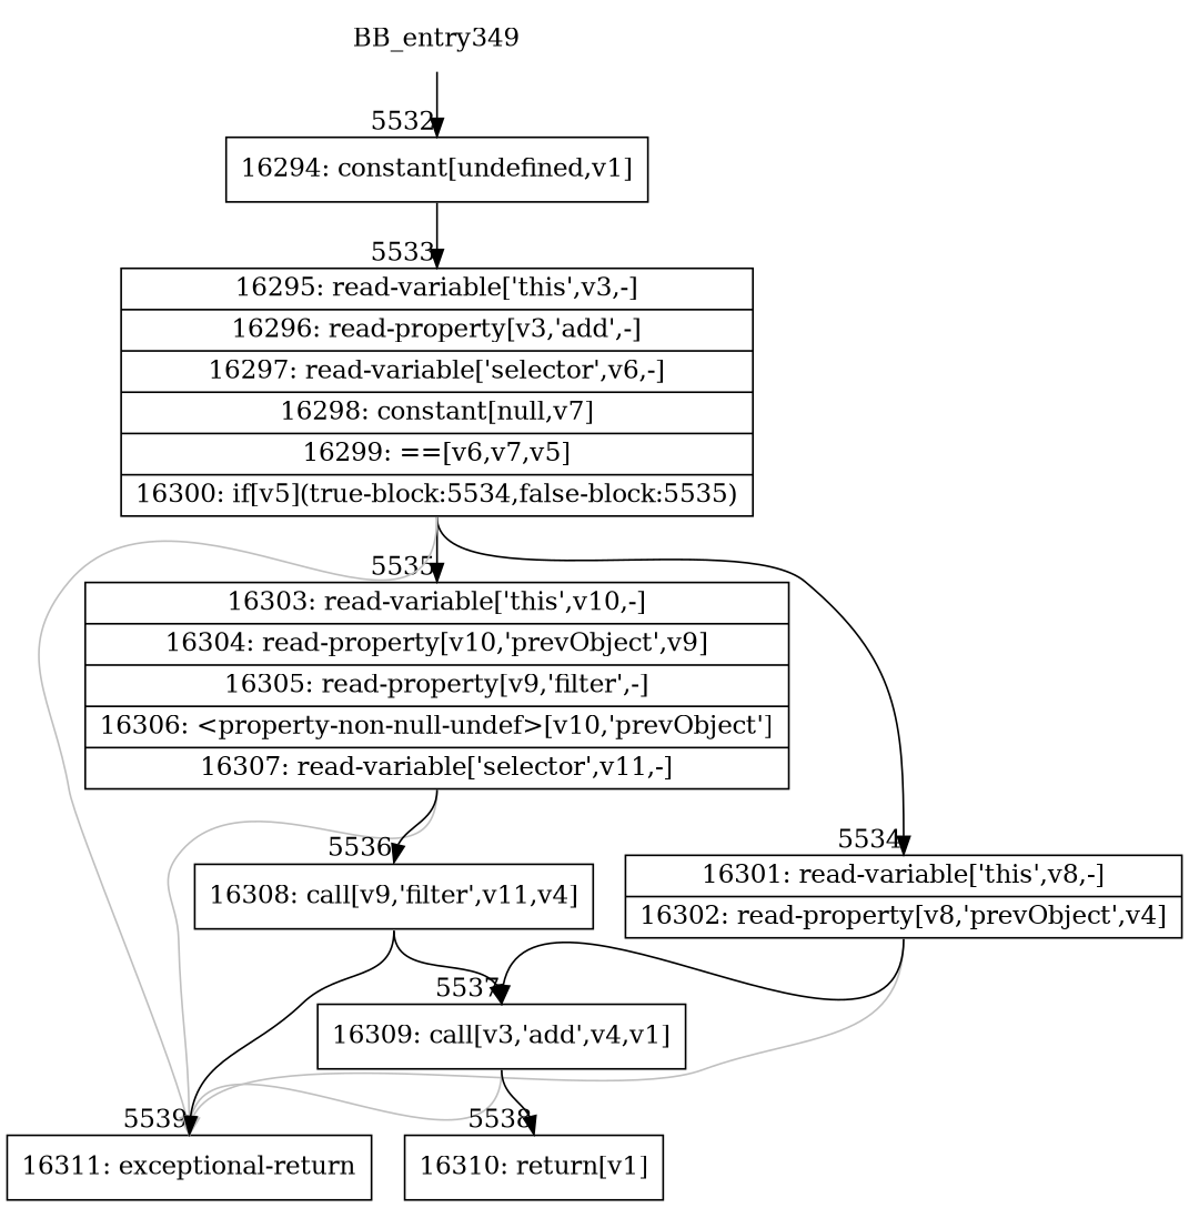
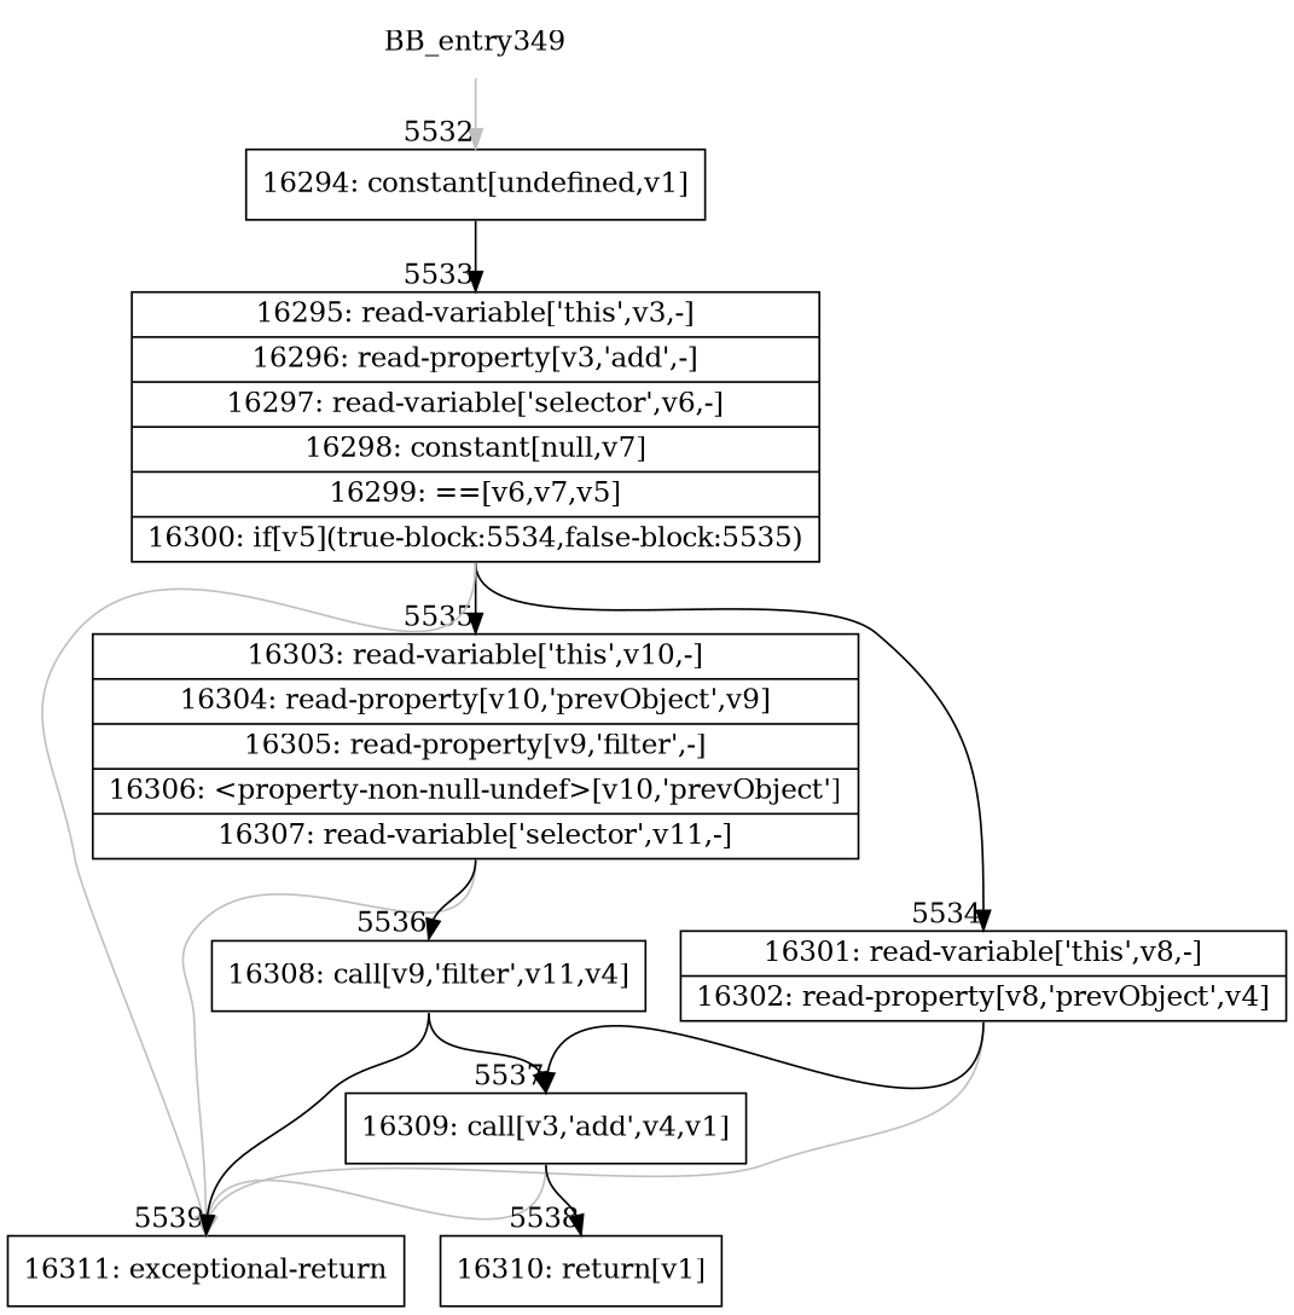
  digraph {
    rankdir=TD
    node [shape=record]
    edge [headport=n tailport=s]
    n1 [label=BB_entry349 shape=none]
    n2 [label="{16294: constant[undefined,v1]}"]
    n3 [label="{16295: read-variable['this',v3,-]|16296: read-property[v3,'add',-]|16297: read-variable['selector',v6,-]|16298: constant[null,v7]|16299: ==[v6,v7,v5]|16300: if[v5](true-block:5534,false-block:5535)}"]
    n4 [label="{16301: read-variable['this',v8,-]|16302: read-property[v8,'prevObject',v4]}"]
    n5 [label="{16303: read-variable['this',v10,-]|16304: read-property[v10,'prevObject',v9]|16305: read-property[v9,'filter',-]|16306: \<property-non-null-undef\>[v10,'prevObject']|16307: read-variable['selector',v11,-]}"]
    n6 [label="{16311: exceptional-return}"]
    n7 [label="{16309: call[v3,'add',v4,v1]}"]
    n8 [label="{16308: call[v9,'filter',v11,v4]}"]
    n9 [label="{16310: return[v1]}"]
-   n1 -> n2 [headlabel="    5532"]
+   n1 -> n2 [headlabel="    5532" color=gray]
    n2 -> n3 [headlabel="      5533"]
    n3 -> n4 [headlabel="      5534"]
    n3 -> n5 [headlabel="      5535"]
    n3 -> n6 [color=gray headlabel="      5539"]
    n4 -> n6 [color=gray]
    n4 -> n7 [headlabel="      5537"]
    n5 -> n6 [color=gray]
    n5 -> n8 [headlabel="      5536"]
    n7 -> n6 [color=gray]
    n7 -> n9 [headlabel="      5538"]
    n8 -> n6 [color=black]
    n8 -> n7
  }
